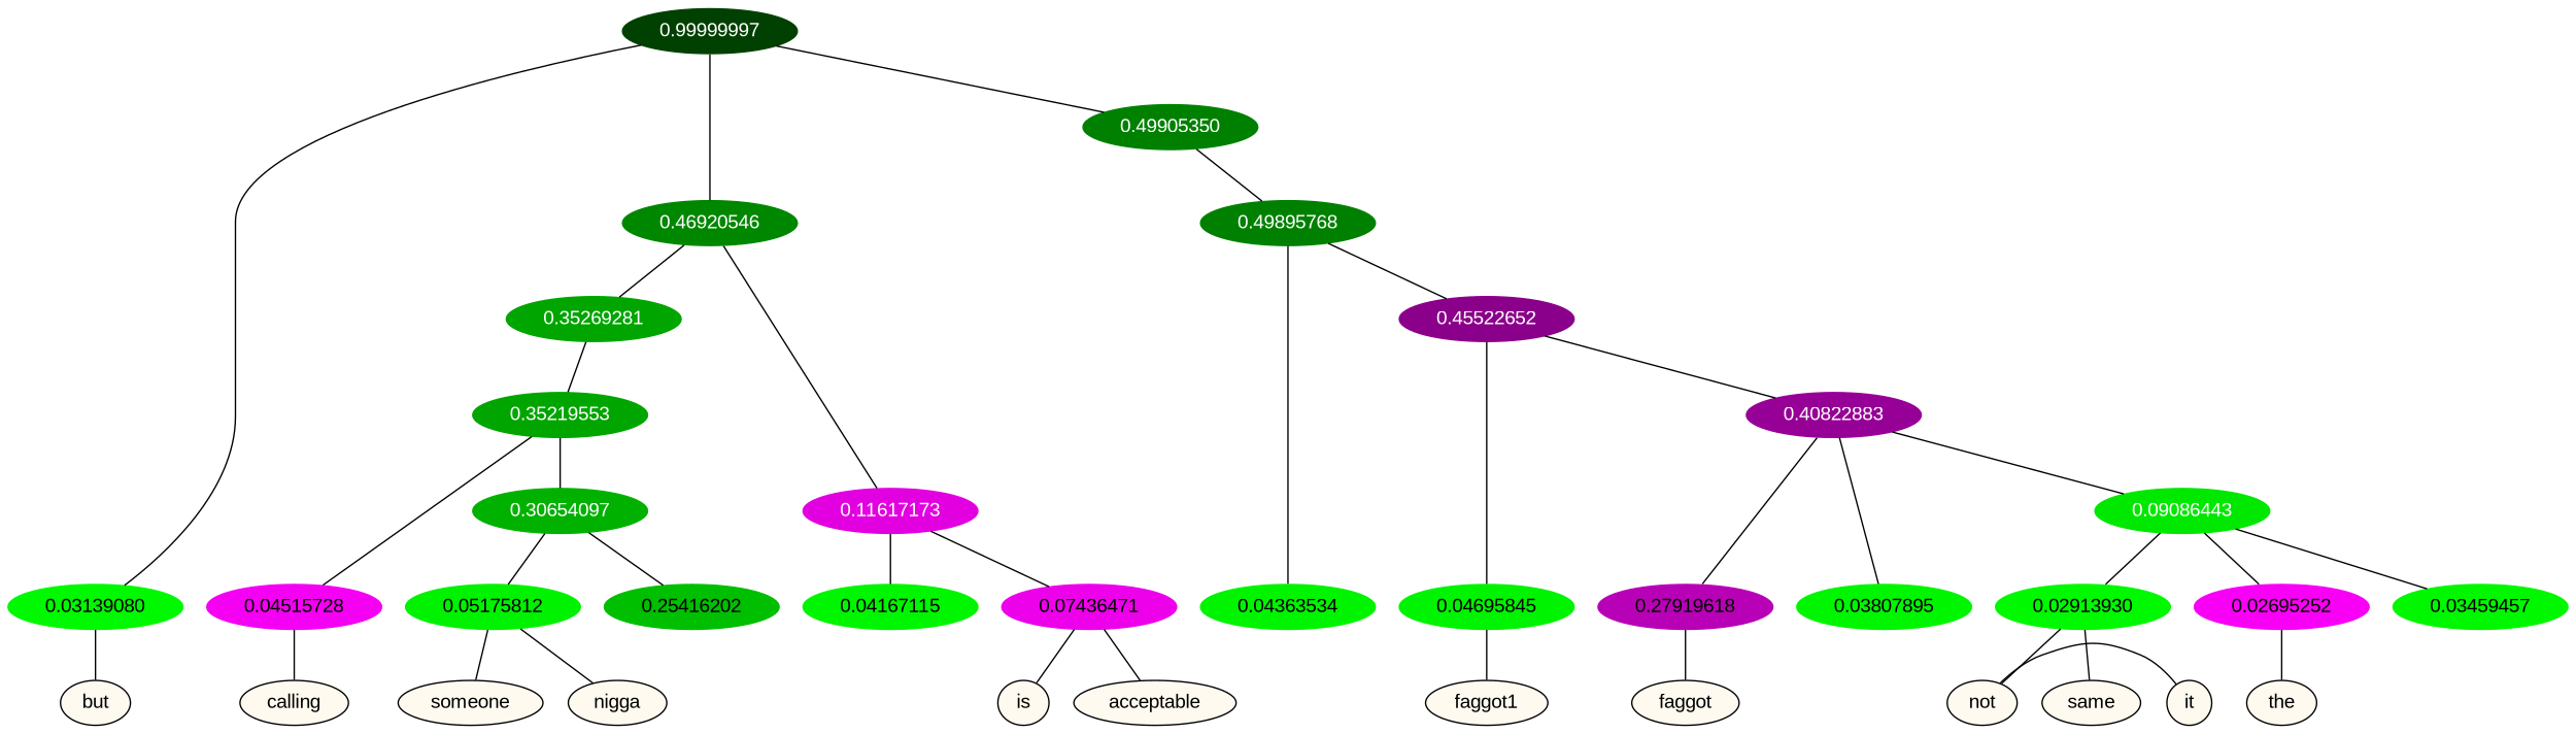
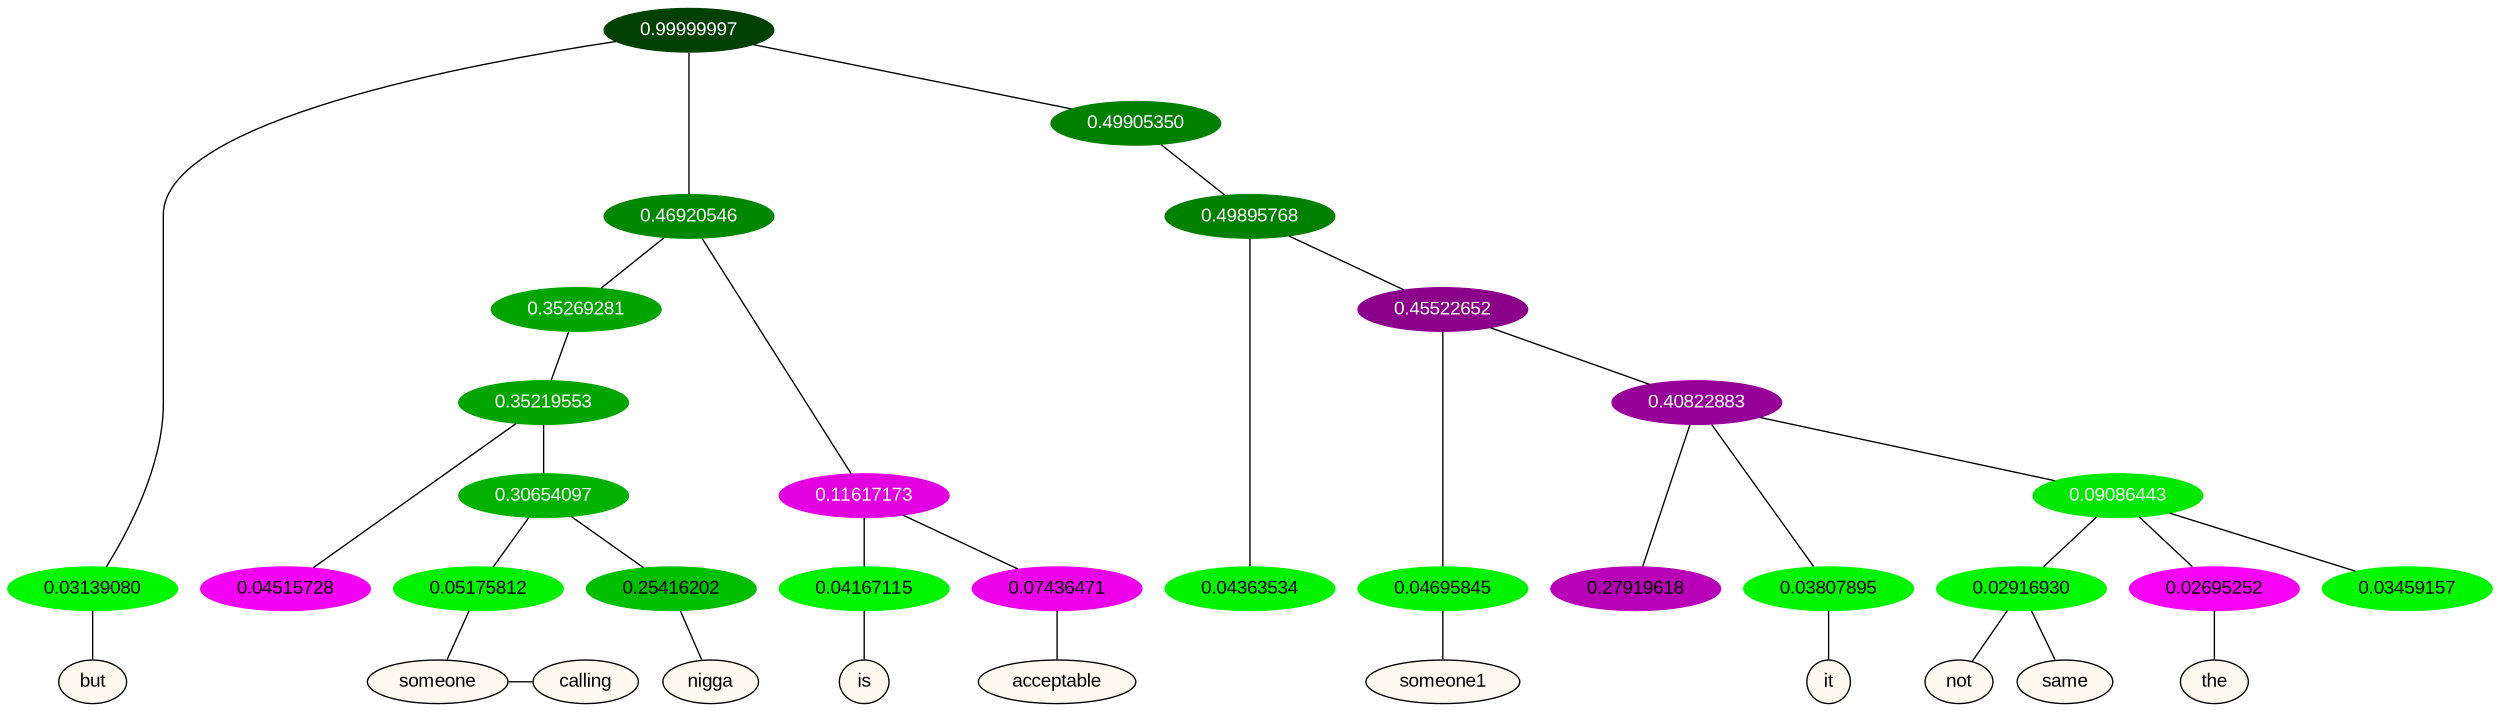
  graph {
    fontname="Liberation Sans"
    node [color=black fontname="Liberation Sans" format=png nodesep=0.001 ordering=out overlap_scaling=0.01 ranksep=0.001 style=filled fontcolor=black]
    edge [fontname="Liberation Sans"]
    n1 [fillcolor=floralwhite height=0.15 label=calling style="filled,solid" width=0.15 fontcolor=""]
    n2 [fillcolor=floralwhite height=0.15 label=someone style="filled,solid" width=0.15 fontcolor=""]
    n3 [fillcolor=floralwhite height=0.15 label=nigga style="filled,solid" width=0.15 fontcolor=""]
    n4 [fillcolor=floralwhite height=0.15 label=is style="filled,solid" width=0.15 fontcolor=""]
    n5 [fillcolor=floralwhite height=0.15 label=acceptable style="filled,solid" width=0.15 fontcolor=""]
    n6 [fillcolor=floralwhite height=0.15 label=but style="filled,solid" width=0.15 fontcolor=""]
-   n7 [fillcolor=floralwhite height=0.15 label=faggot1 style="filled,solid" width=0.15 fontcolor=""]
-   n8 [fillcolor=floralwhite height=0.15 label=faggot style="filled,solid" width=0.15 fontcolor=""]
+   n7 [fillcolor=floralwhite height=0.15 label=someone1 style="filled,solid" width=0.15 fontcolor=""]
    n9 [fillcolor=floralwhite height=0.15 label=it style="filled,solid" width=0.15 fontcolor=""]
    n10 [fillcolor=floralwhite height=0.15 label=not style="filled,solid" width=0.15 fontcolor=""]
    n11 [fillcolor=floralwhite height=0.15 label=the style="filled,solid" width=0.15 fontcolor=""]
    n12 [fillcolor=floralwhite height=0.15 label=same style="filled,solid" width=0.15 fontcolor=""]
    n13 [color="0.835 1.000 0.955" height=0.15 label=0.04515728 width=0.15]
    n14 [color="0.334 1.000 0.948" height=0.15 label=0.05175812 width=0.15]
    n15 [color="0.334 1.000 0.746" height=0.15 label=0.25416202 width=0.15]
    n16 [color="0.334 1.000 0.958" height=0.15 label=0.04167115 width=0.15]
    n17 [color="0.835 1.000 0.926" height=0.15 label=0.07436471 width=0.15]
    n18 [color="0.334 1.000 0.969" height=0.15 label=0.03139080 width=0.15]
    n19 [color="0.334 1.000 0.956" height=0.15 label=0.04363534 width=0.15]
    n20 [color="0.334 1.000 0.953" height=0.15 label=0.04695845 width=0.15]
    n21 [color="0.835 1.000 0.721" height=0.15 label=0.27919618 width=0.15]
    n22 [color="0.334 1.000 0.962" height=0.15 label=0.03807895 width=0.15]
-   n23 [color="0.334 1.000 0.971" height=0.15 label=0.02913930 width=0.15]
+   n23 [color="0.334 1.000 0.971" height=0.15 label=0.02916930 width=0.15]
    n24 [color="0.835 1.000 0.973" height=0.15 label=0.02695252 width=0.15]
-   n25 [color="0.334 1.000 0.965" height=0.15 label=0.03459457 width=0.15]
+   n25 [color="0.334 1.000 0.965" height=0.15 label=0.03459157 width=0.15]
    n26 [color="0.334 1.000 0.250" fontcolor=grey99 height=0.15 label=0.99999997 width=0.15]
    n27 [color="0.334 1.000 0.531" fontcolor=grey99 height=0.15 label=0.46920546 width=0.15]
    n28 [color="0.334 1.000 0.501" fontcolor=grey99 height=0.15 label=0.49905350 width=0.15]
    n29 [color="0.334 1.000 0.647" fontcolor=grey99 height=0.15 label=0.35269281 width=0.15]
    n30 [color="0.835 1.000 0.884" fontcolor=grey99 height=0.15 label=0.11617173 width=0.15]
    n31 [color="0.334 1.000 0.501" fontcolor=grey99 height=0.15 label=0.49895768 width=0.15]
    n32 [color="0.334 1.000 0.648" fontcolor=grey99 height=0.15 label=0.35219553 width=0.15]
    n33 [color="0.835 1.000 0.545" fontcolor=grey99 height=0.15 label=0.45522652 width=0.15]
    n34 [color="0.334 1.000 0.693" fontcolor=grey99 height=0.15 label=0.30654097 width=0.15]
    n35 [color="0.835 1.000 0.592" fontcolor=grey99 height=0.15 label=0.40822883 width=0.15]
    n36 [color="0.334 1.000 0.909" fontcolor=grey99 height=0.15 label=0.09086443 width=0.15]
    subgraph sub_1 {
      rank=same
      n1
      n2
      n3
      n4
      n5
      n6
      n7
-     n8
      n9
      n10
      n11
      n12
    }
    subgraph sub_2 {
      rank=same
      n13
      n14
      n15
      n16
      n17
      n18
      n19
      n20
      n21
      n22
      n23
      n24
      n25
    }
-   n13 -- n1
+   n2 -- n1
    n14 -- n2
-   n14 -- n3
-   n17 -- n4
+   n15 -- n3
+   n16 -- n4
    n17 -- n5
    n18 -- n6
    n20 -- n7
-   n21 -- n8
-   n10 -- n9
+   n22 -- n9
    n23 -- n10
    n23 -- n12
    n24 -- n11
    n26 -- n18
    n26 -- n27
    n26 -- n28
    n27 -- n29
    n27 -- n30
    n28 -- n31
    n29 -- n32
    n30 -- n16
    n30 -- n17
    n31 -- n19
    n31 -- n33
    n32 -- n13
    n32 -- n34
    n33 -- n20
    n33 -- n35
    n34 -- n14
    n34 -- n15
    n35 -- n21
    n35 -- n22
    n35 -- n36
    n36 -- n23
    n36 -- n24
    n36 -- n25
  }
